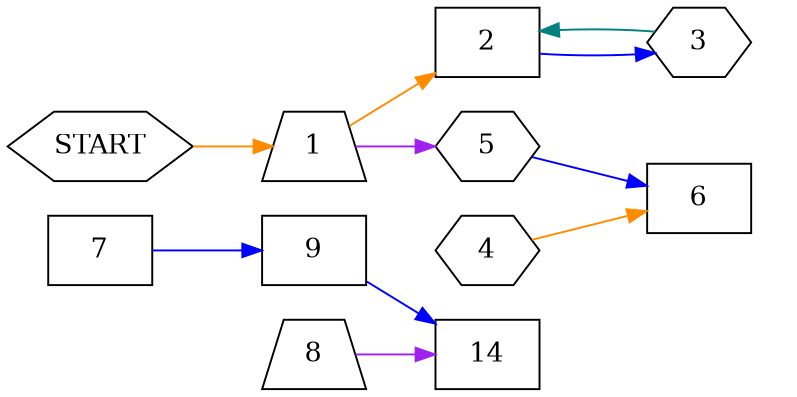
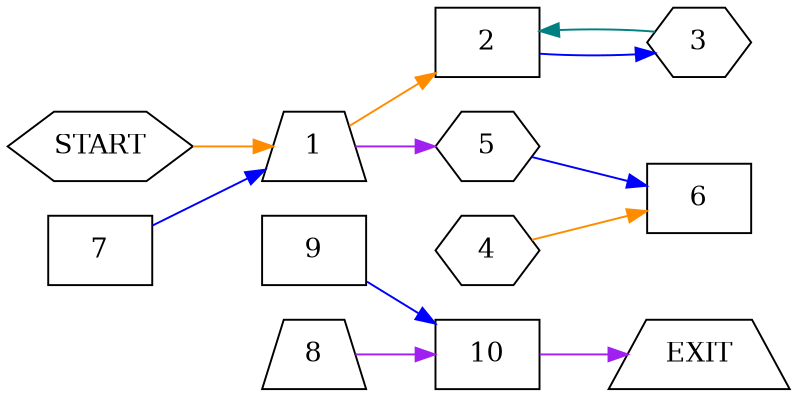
  digraph {
    rankdir=LR
    node [shape=box]
    edge [color=blue]
    n1 [label=START shape=hexagon]
    1 [shape=trapezium]
    2
    5 [shape=hexagon]
    3 [shape=hexagon]
    4 [shape=hexagon]
    6
    7
    9
    8 [shape=trapezium]
-   10 [label=14]
+   10
+   n12 [label=EXIT shape=trapezium]
    n1 -> 1 [color=darkorange]
    1 -> 2 [color=darkorange]
    1 -> 5 [color=purple]
    2 -> 3
    5 -> 6
    3 -> 2 [color=teal]
    4 -> 6 [color=darkorange]
-   7 -> 9
+   7 -> 1
    9 -> 10
    8 -> 10 [color=purple]
+   10 -> n12 [color=purple]
  }
